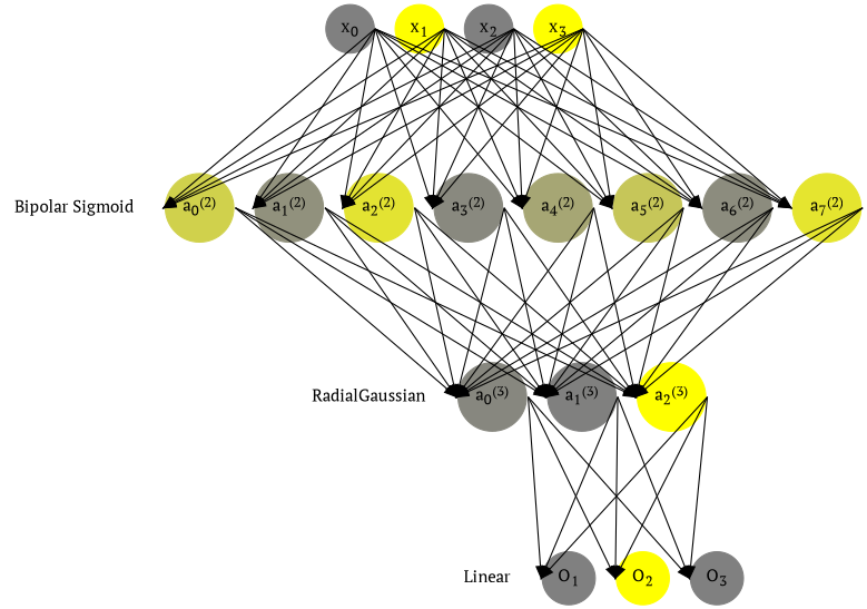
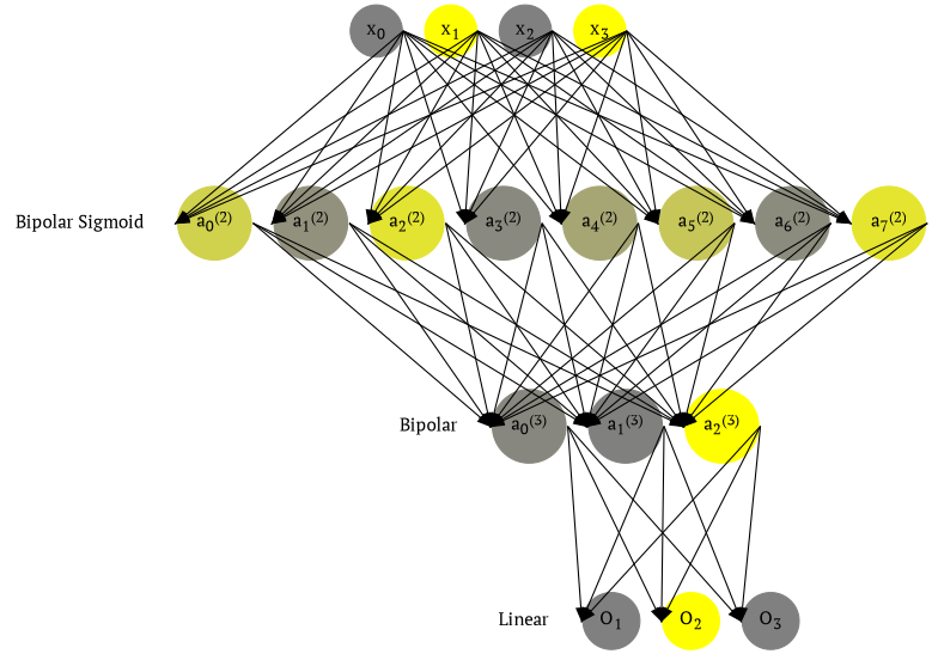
  digraph {
    rankdir=TB
    ranksep=1.4
    splines=false
    fontname="PT Serif"
    node [color="0.1667, 0.0, 0.5" fillcolor="0.1667, 0.0, 0.5" shape=circle style=filled fontname="PT Serif"]
    edge [headport=w style=solid tailport=e fontname="PT Serif"]
    n1 [label=<x<sub>0</sub>>]
    n2 [color="0.1667, 1.0, 1.0" fillcolor="0.1667, 1.0, 1.0" label=<x<sub>1</sub>>]
    n3 [label=<x<sub>2</sub>>]
    n4 [color="0.1667, 1.0, 1.0" fillcolor="0.1667, 1.0, 1.0" label=<x<sub>3</sub>>]
    n5 [color="0.1667, 0.632896, 0.816448" fillcolor="0.1667, 0.632896, 0.816448" label=<a<sub>0</sub><sup>(2)</sup>>]
    n6 [color="0.1667, 0.138408, 0.569204" fillcolor="0.1667, 0.138408, 0.569204" label=<a<sub>1</sub><sup>(2)</sup>>]
    n7 [color="0.1667, 0.778236, 0.889118" fillcolor="0.1667, 0.778236, 0.889118" label=<a<sub>2</sub><sup>(2)</sup>>]
    n8 [color="0.1667, 0.076495, 0.538247" fillcolor="0.1667, 0.076495, 0.538247" label=<a<sub>3</sub><sup>(2)</sup>>]
    n9 [color="0.1667, 0.301282, 0.650641" fillcolor="0.1667, 0.301282, 0.650641" label=<a<sub>4</sub><sup>(2)</sup>>]
    n10 [color="0.1667, 0.548102, 0.774051" fillcolor="0.1667, 0.548102, 0.774051" label=<a<sub>5</sub><sup>(2)</sup>>]
    n11 [color="0.1667, 0.094923, 0.547462" fillcolor="0.1667, 0.094923, 0.547462" label=<a<sub>6</sub><sup>(2)</sup>>]
    n12 [color="0.1667, 0.791152, 0.895576" fillcolor="0.1667, 0.791152, 0.895576" label=<a<sub>7</sub><sup>(2)</sup>>]
    n13 [color="0.1667, 0.058287, 0.529143" fillcolor="0.1667, 0.058287, 0.529143" label=<a<sub>0</sub><sup>(3)</sup>>]
    n14 [color="0.1667, 0.006703, 0.503352" fillcolor="0.1667, 0.006703, 0.503352" label=<a<sub>1</sub><sup>(3)</sup>>]
    n15 [color="0.1667, 0.999689, 0.999845" fillcolor="0.1667, 0.999689, 0.999845" label=<a<sub>2</sub><sup>(3)</sup>>]
    n16 [label=<O<sub>1</sub>>]
    n17 [color="0.1667, 1.0, 1.0" fillcolor="0.1667, 1.0, 1.0" label=<O<sub>2</sub>>]
    n18 [label=<O<sub>3</sub>>]
    n19 [label="Bipolar Sigmoid" shape=plaintext color="" fillcolor="" style=""]
-   n20 [label=RadialGaussian shape=plaintext color="" fillcolor="" style=""]
+   n20 [label=Bipolar shape=plaintext color="" fillcolor="" style=""]
    n21 [label=Linear shape=plaintext color="" fillcolor="" style=""]
    subgraph sub_1 {
      n1
    }
    subgraph sub_2 {
      n2
    }
    subgraph sub_3 {
      n3
    }
    subgraph sub_4 {
      n4
    }
    subgraph sub_5 {
      n5
    }
    subgraph sub_6 {
      n6
    }
    subgraph sub_7 {
      n7
    }
    subgraph sub_8 {
      n8
    }
    subgraph sub_9 {
      n9
    }
    subgraph sub_10 {
      n10
    }
    subgraph sub_11 {
      n11
    }
    subgraph sub_12 {
      n12
    }
    subgraph sub_13 {
      n13
    }
    subgraph sub_14 {
      n14
    }
    subgraph sub_15 {
      n15
    }
    subgraph sub_16 {
      n16
    }
    subgraph sub_17 {
      n17
    }
    subgraph sub_18 {
      n18
    }
    subgraph sub_19 {
      rank=same
      n1
      n2
      n3
      n4
    }
    subgraph sub_20 {
      rank=same
      n5
      n6
      n7
      n8
      n9
      n10
      n11
      n12
    }
    subgraph sub_21 {
      rank=same
      n13
      n14
      n15
    }
    subgraph sub_22 {
      rank=same
      n16
      n17
      n18
    }
    subgraph sub_23 {
      rank=same
      n5
      n19
    }
    subgraph sub_24 {
      rank=same
      n13
      n20
    }
    subgraph sub_25 {
      rank=same
      n16
      n21
    }
    n1 -> n2 [style=invis]
    n1 -> n5
    n1 -> n6
    n1 -> n7
    n1 -> n8
    n1 -> n9
    n1 -> n10
    n1 -> n11
    n1 -> n12
    n2 -> n3 [style=invis]
    n2 -> n5
    n2 -> n6
    n2 -> n7
    n2 -> n8
    n2 -> n9
    n2 -> n10
    n2 -> n11
    n2 -> n12
    n3 -> n4 [style=invis]
    n3 -> n5
    n3 -> n6
    n3 -> n7
    n3 -> n8
    n3 -> n9
    n3 -> n10
    n3 -> n11
    n3 -> n12
    n4 -> n5
    n4 -> n6
    n4 -> n7
    n4 -> n8
    n4 -> n9
    n4 -> n10
    n4 -> n11
    n4 -> n12
    n5 -> n6 [style=invis]
    n5 -> n13
    n5 -> n14
    n5 -> n15
    n6 -> n7 [style=invis]
    n6 -> n13
    n6 -> n14
    n6 -> n15
    n7 -> n8 [style=invis]
    n7 -> n13
    n7 -> n14
    n7 -> n15
    n8 -> n9 [style=invis]
    n8 -> n13
    n8 -> n14
    n8 -> n15
    n9 -> n10 [style=invis]
    n9 -> n13
    n9 -> n14
    n9 -> n15
    n10 -> n11 [style=invis]
    n10 -> n13
    n10 -> n14
    n10 -> n15
    n11 -> n12 [style=invis]
    n11 -> n13
    n11 -> n14
    n11 -> n15
    n12 -> n13
    n12 -> n14
    n12 -> n15
    n13 -> n14 [style=invis]
    n13 -> n16
    n13 -> n17
    n13 -> n18
    n14 -> n15 [style=invis]
    n14 -> n16
    n14 -> n17
    n14 -> n18
    n15 -> n16
    n15 -> n17
    n15 -> n18
    n16 -> n17 [style=invis]
    n17 -> n18 [style=invis]
    n19 -> n5 [style=invis]
    n20 -> n13 [style=invis]
    n21 -> n16 [style=invis]
  }
